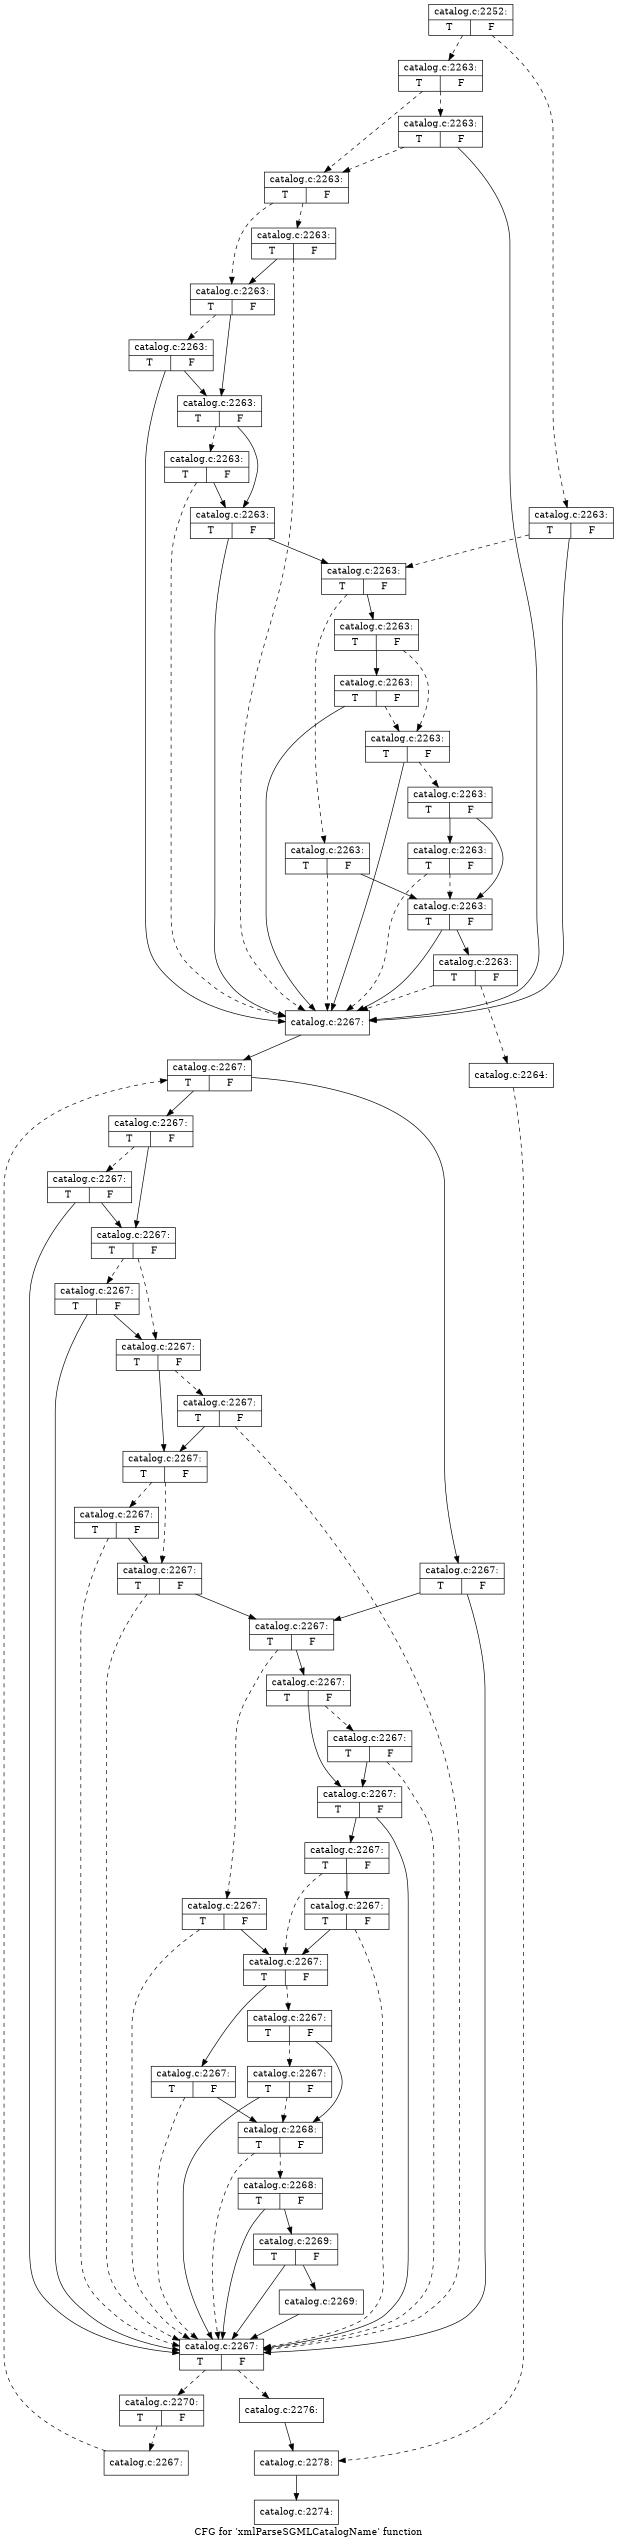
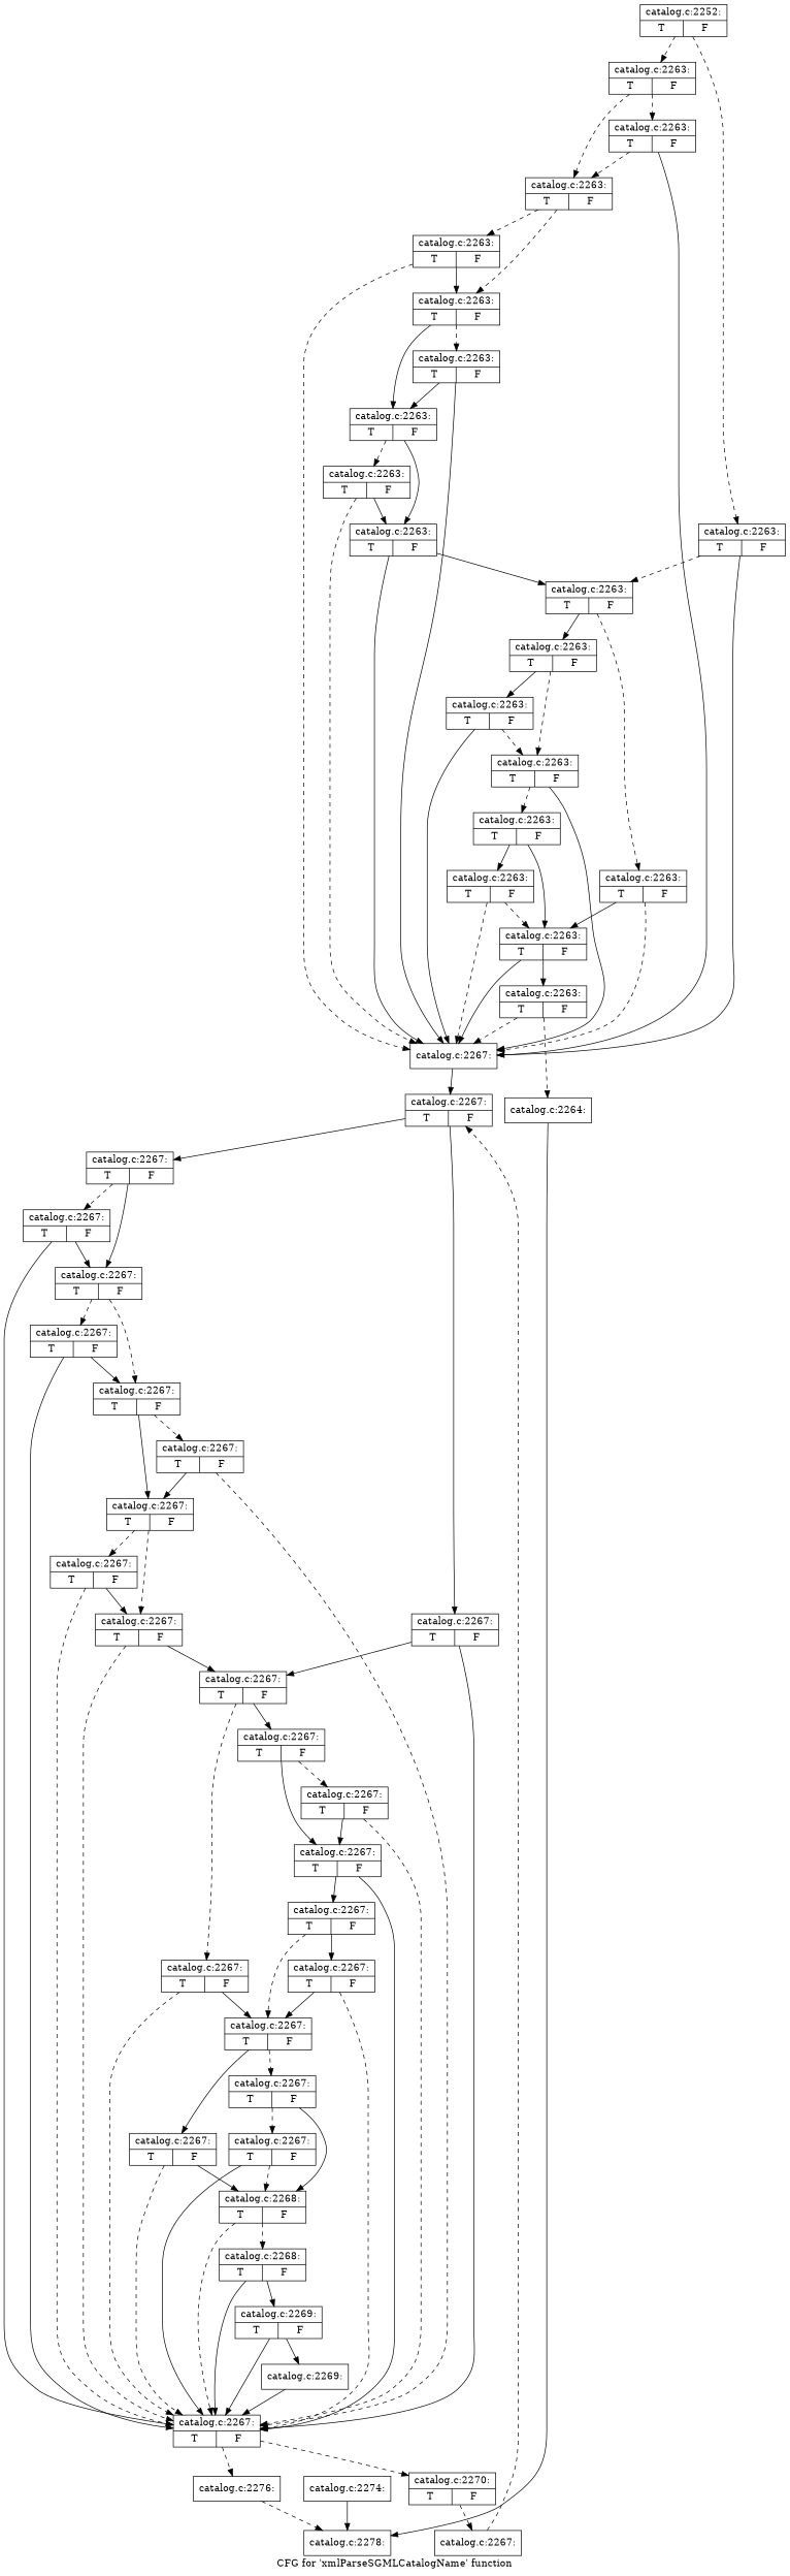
  digraph {
    label="CFG for 'xmlParseSGMLCatalogName' function"
    node [shape=record]
    edge [style=solid]
    n1 [label="{catalog.c:2252:|{<s0>T|<s1>F}}"]
    n2 [label="{catalog.c:2263:|{<s0>T|<s1>F}}"]
    n3 [label="{catalog.c:2263:|{<s0>T|<s1>F}}"]
    n4 [label="{catalog.c:2263:|{<s0>T|<s1>F}}"]
    n5 [label="{catalog.c:2263:|{<s0>T|<s1>F}}"]
    n6 [label="{catalog.c:2267:}"]
    n7 [label="{catalog.c:2263:|{<s0>T|<s1>F}}"]
    n8 [label="{catalog.c:2263:|{<s0>T|<s1>F}}"]
    n9 [label="{catalog.c:2263:|{<s0>T|<s1>F}}"]
    n10 [label="{catalog.c:2267:|{<s0>T|<s1>F}}"]
    n11 [label="{catalog.c:2263:|{<s0>T|<s1>F}}"]
    n12 [label="{catalog.c:2263:|{<s0>T|<s1>F}}"]
    n13 [label="{catalog.c:2263:|{<s0>T|<s1>F}}"]
    n14 [label="{catalog.c:2263:|{<s0>T|<s1>F}}"]
    n15 [label="{catalog.c:2267:|{<s0>T|<s1>F}}"]
    n16 [label="{catalog.c:2267:|{<s0>T|<s1>F}}"]
    n17 [label="{catalog.c:2263:|{<s0>T|<s1>F}}"]
    n18 [label="{catalog.c:2263:|{<s0>T|<s1>F}}"]
    n19 [label="{catalog.c:2263:|{<s0>T|<s1>F}}"]
    n20 [label="{catalog.c:2263:|{<s0>T|<s1>F}}"]
    n21 [label="{catalog.c:2263:|{<s0>T|<s1>F}}"]
    n22 [label="{catalog.c:2263:|{<s0>T|<s1>F}}"]
    n23 [label="{catalog.c:2263:|{<s0>T|<s1>F}}"]
    n24 [label="{catalog.c:2264:}"]
    n25 [label="{catalog.c:2263:|{<s0>T|<s1>F}}"]
    n26 [label="{catalog.c:2278:}"]
    n27 [label="{catalog.c:2267:|{<s0>T|<s1>F}}"]
    n28 [label="{catalog.c:2267:|{<s0>T|<s1>F}}"]
    n29 [label="{catalog.c:2267:|{<s0>T|<s1>F}}"]
    n30 [label="{catalog.c:2267:|{<s0>T|<s1>F}}"]
    n31 [label="{catalog.c:2267:|{<s0>T|<s1>F}}"]
    n32 [label="{catalog.c:2267:|{<s0>T|<s1>F}}"]
    n33 [label="{catalog.c:2270:|{<s0>T|<s1>F}}"]
    n34 [label="{catalog.c:2276:}"]
    n35 [label="{catalog.c:2267:|{<s0>T|<s1>F}}"]
    n36 [label="{catalog.c:2267:|{<s0>T|<s1>F}}"]
    n37 [label="{catalog.c:2267:|{<s0>T|<s1>F}}"]
    n38 [label="{catalog.c:2267:|{<s0>T|<s1>F}}"]
    n39 [label="{catalog.c:2267:}"]
    n40 [label="{catalog.c:2267:|{<s0>T|<s1>F}}"]
    n41 [label="{catalog.c:2267:|{<s0>T|<s1>F}}"]
    n42 [label="{catalog.c:2267:|{<s0>T|<s1>F}}"]
    n43 [label="{catalog.c:2267:|{<s0>T|<s1>F}}"]
    n44 [label="{catalog.c:2267:|{<s0>T|<s1>F}}"]
    n45 [label="{catalog.c:2267:|{<s0>T|<s1>F}}"]
    n46 [label="{catalog.c:2267:|{<s0>T|<s1>F}}"]
    n47 [label="{catalog.c:2267:|{<s0>T|<s1>F}}"]
    n48 [label="{catalog.c:2267:|{<s0>T|<s1>F}}"]
    n49 [label="{catalog.c:2268:|{<s0>T|<s1>F}}"]
    n50 [label="{catalog.c:2267:|{<s0>T|<s1>F}}"]
    n51 [label="{catalog.c:2268:|{<s0>T|<s1>F}}"]
    n52 [label="{catalog.c:2269:|{<s0>T|<s1>F}}"]
    n53 [label="{catalog.c:2269:}"]
    n54 [label="{catalog.c:2274:}"]
    n1 -> n2 [style=dashed]
    n1 -> n3 [style=dashed]
    n2 -> n4 [style=dashed]
    n2 -> n5 [style=dashed]
    n3 -> n6
    n3 -> n7 [style=dashed]
    n4 -> n5 [style=dashed]
    n4 -> n6
    n5 -> n8 [style=dashed]
    n5 -> n9 [style=dashed]
    n6 -> n10
    n7 -> n11 [style=dashed]
    n7 -> n12
    n8 -> n6 [style=dashed]
    n8 -> n9
    n9 -> n13 [style=dashed]
    n9 -> n14
    n10 -> n15
    n10 -> n16
    n11 -> n6 [style=dashed]
    n11 -> n19
    n12 -> n20
    n12 -> n21 [style=dashed]
    n13 -> n6
    n13 -> n14
    n14 -> n17 [style=dashed]
    n14 -> n18
    n15 -> n27 [style=dashed]
    n15 -> n28
    n16 -> n29
    n16 -> n30
    n17 -> n6 [style=dashed]
    n17 -> n18
    n18 -> n6
    n18 -> n7
    n19 -> n6
    n19 -> n22
    n20 -> n6
    n20 -> n21 [style=dashed]
    n21 -> n6
    n21 -> n23 [style=dashed]
    n22 -> n6 [style=dashed]
    n22 -> n24 [style=dashed]
    n23 -> n19
    n23 -> n25
-   n24 -> n26 [style=dashed]
+   n24 -> n26
    n25 -> n6 [style=dashed]
    n25 -> n19 [style=dashed]
    n27 -> n28
    n27 -> n29
    n28 -> n31 [style=dashed]
    n28 -> n32 [style=dashed]
    n29 -> n33 [style=dashed]
    n29 -> n34 [style=dashed]
    n30 -> n35 [style=dashed]
    n30 -> n36
    n31 -> n29
    n31 -> n32
    n32 -> n37 [style=dashed]
    n32 -> n38
    n33 -> n39 [style=dashed]
-   n34 -> n26
+   n34 -> n26 [style=dashed]
    n35 -> n29 [style=dashed]
    n35 -> n42
    n36 -> n43 [style=dashed]
    n36 -> n44
    n37 -> n29 [style=dashed]
    n37 -> n38
    n38 -> n40 [style=dashed]
    n38 -> n41 [style=dashed]
    n39 -> n10 [style=dashed]
    n40 -> n29 [style=dashed]
    n40 -> n41
    n41 -> n29 [style=dashed]
    n41 -> n30
    n42 -> n45 [style=dashed]
    n42 -> n46
    n43 -> n29 [style=dashed]
    n43 -> n44
    n44 -> n29
    n44 -> n47
    n45 -> n48 [style=dashed]
    n45 -> n49
    n46 -> n29 [style=dashed]
    n46 -> n49
    n47 -> n42 [style=dashed]
    n47 -> n50
    n48 -> n29
    n48 -> n49 [style=dashed]
    n49 -> n29 [style=dashed]
    n49 -> n51 [style=dashed]
    n50 -> n29 [style=dashed]
    n50 -> n42
    n51 -> n29
    n51 -> n52
    n52 -> n29
    n52 -> n53
    n53 -> n29
-   n26 -> n54
+   n54 -> n26
  }
